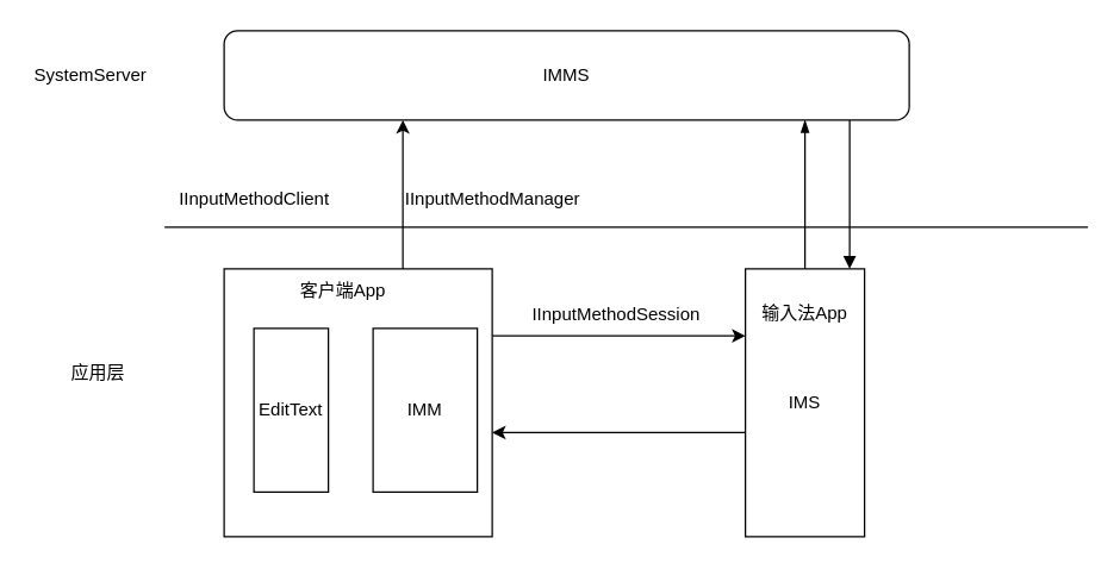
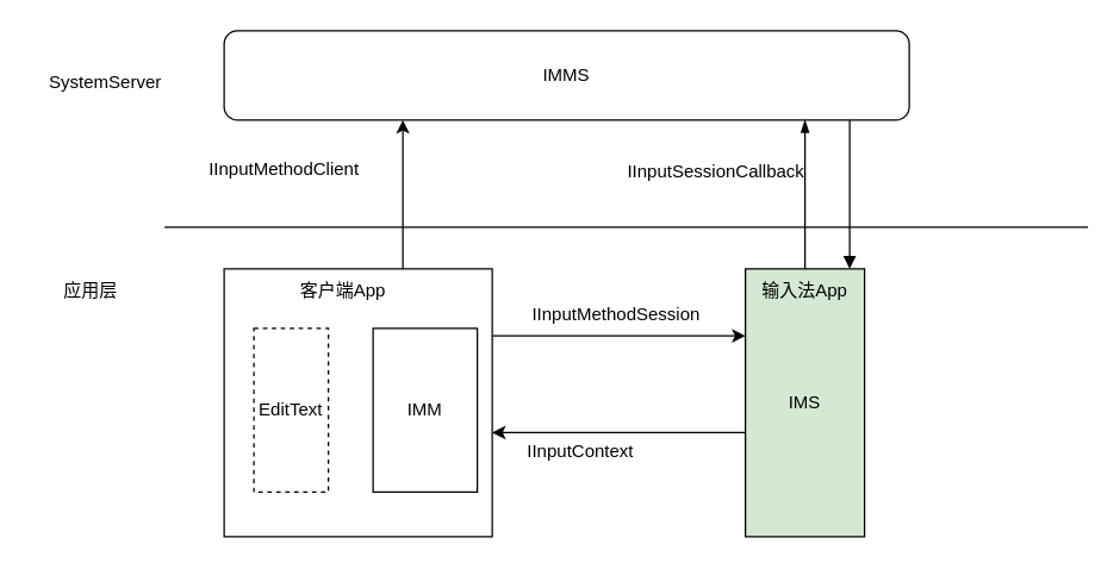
  <mxCell id="0" />
  <mxCell id="1" parent="0" />
  <mxCell id="2" style="edgeStyle=orthogonalEdgeStyle;rounded=0;orthogonalLoop=1;jettySize=auto;html=1;startArrow=blockThin;startFill=1;endArrow=none;" edge="1" parent="1" source="3" target="11"><mxGeometry relative="1" as="geometry"><Array as="points"><mxPoint x="540" y="100" /><mxPoint x="540" y="100" /></Array></mxGeometry></mxCell>
  <mxCell id="3" value="IMMS" style="whiteSpace=wrap;html=1;fontSize=12;rounded=1;" parent="1" vertex="1"><mxGeometry x="150" y="20" width="460" height="60" as="geometry" /></mxCell>
  <mxCell id="4" style="edgeStyle=orthogonalEdgeStyle;rounded=0;orthogonalLoop=1;jettySize=auto;html=1;entryX=0;entryY=0.25;entryDx=0;entryDy=0;exitX=1;exitY=0.25;exitDx=0;exitDy=0;fontSize=12;" parent="1" source="6" target="11" edge="1"><mxGeometry relative="1" as="geometry" /></mxCell>
  <mxCell id="5" value="IInputMethodSession" style="edgeLabel;html=1;align=center;verticalAlign=middle;resizable=0;points=[];fontSize=12;" parent="4" vertex="1" connectable="0"><mxGeometry x="-0.273" y="8" relative="1" as="geometry"><mxPoint x="20" y="-7" as="offset" /></mxGeometry></mxCell>
  <mxCell id="6" value="" style="whiteSpace=wrap;html=1;aspect=fixed;fontSize=12;" parent="1" vertex="1"><mxGeometry x="150" y="180" width="180" height="180" as="geometry" /></mxCell>
  <mxCell id="7" value="客户端App" style="text;html=1;align=center;verticalAlign=middle;whiteSpace=wrap;rounded=0;fontSize=12;" parent="1" vertex="1"><mxGeometry x="200" y="180" width="60" height="30" as="geometry" /></mxCell>
- <mxCell id="8" value="EditText" style="rounded=0;whiteSpace=wrap;html=1;fontSize=12;" parent="1" vertex="1"><mxGeometry x="170" y="220" width="50" height="110" as="geometry" /></mxCell>
+ <mxCell id="8" value="EditText" style="rounded=0;whiteSpace=wrap;html=1;fontSize=12;dashed=1;" parent="1" vertex="1"><mxGeometry x="170" y="220" width="50" height="110" as="geometry" /></mxCell>
  <mxCell id="9" value="IMM" style="rounded=0;whiteSpace=wrap;html=1;fontSize=12;" parent="1" vertex="1"><mxGeometry x="250" y="220" width="70" height="110" as="geometry" /></mxCell>
  <mxCell id="10" style="edgeStyle=orthogonalEdgeStyle;rounded=0;orthogonalLoop=1;jettySize=auto;html=1;fontSize=12;" parent="1" source="11" edge="1"><mxGeometry relative="1" as="geometry"><mxPoint x="330" y="290" as="targetPoint" /><Array as="points"><mxPoint x="330" y="290" /></Array></mxGeometry></mxCell>
- <mxCell id="11" value="IMS" style="rounded=0;whiteSpace=wrap;html=1;fontSize=12;" parent="1" vertex="1"><mxGeometry x="500" y="180" width="80" height="180" as="geometry" /></mxCell>
- <mxCell id="12" value="输入法App" style="text;html=1;align=center;verticalAlign=middle;whiteSpace=wrap;rounded=0;fontSize=12;" parent="1" vertex="1"><mxGeometry x="510" y="195" width="60" height="30" as="geometry" /></mxCell>
+ <mxCell id="11" value="IMS" style="rounded=0;whiteSpace=wrap;html=1;fontSize=12;fillColor=#d5e8d4;" parent="1" vertex="1"><mxGeometry x="500" y="180" width="80" height="180" as="geometry" /></mxCell>
+ <mxCell id="12" value="输入法App" style="text;html=1;align=center;verticalAlign=middle;whiteSpace=wrap;rounded=0;fontSize=12;" parent="1" vertex="1"><mxGeometry x="510" y="180" width="60" height="30" as="geometry" /></mxCell>
  <mxCell id="13" style="edgeStyle=orthogonalEdgeStyle;rounded=0;orthogonalLoop=1;jettySize=auto;html=1;startArrow=block;startFill=1;endArrow=none;fontSize=12;" parent="1" source="11" target="3" edge="1"><mxGeometry relative="1" as="geometry"><Array as="points"><mxPoint x="570" y="130" /><mxPoint x="570" y="130" /></Array></mxGeometry></mxCell>
  <mxCell id="14" style="edgeStyle=orthogonalEdgeStyle;rounded=0;orthogonalLoop=1;jettySize=auto;html=1;fontSize=12;" parent="1" source="6" target="3" edge="1"><mxGeometry relative="1" as="geometry"><Array as="points"><mxPoint x="270" y="110" /><mxPoint x="270" y="110" /></Array></mxGeometry></mxCell>
- <mxCell id="15" value="IInputMethodManager" style="text;html=1;align=center;verticalAlign=middle;resizable=0;points=[];autosize=1;strokeColor=none;fillColor=none;fontSize=12;" parent="1" vertex="1"><mxGeometry x="260" y="118" width="140" height="30" as="geometry" /></mxCell>
- <mxCell id="16" value="IInputMethodClient" style="text;html=1;align=center;verticalAlign=middle;resizable=0;points=[];autosize=1;strokeColor=none;fillColor=none;fontSize=12;" parent="1" vertex="1"><mxGeometry x="110" y="118" width="120" height="30" as="geometry" /></mxCell>
+ <mxCell id="16" value="IInputMethodClient" style="text;html=1;align=center;verticalAlign=middle;resizable=0;points=[];autosize=1;strokeColor=none;fillColor=none;fontSize=12;" parent="1" vertex="1"><mxGeometry x="130" y="98" width="120" height="30" as="geometry" /></mxCell>
+ <mxCell id="17" value="IInputContext" style="text;html=1;align=center;verticalAlign=middle;resizable=0;points=[];autosize=1;strokeColor=none;fillColor=none;fontSize=12;" parent="1" vertex="1"><mxGeometry x="344" y="288" width="90" height="30" as="geometry" /></mxCell>
  <mxCell id="18" value="" style="line;strokeWidth=1;fillColor=none;align=left;verticalAlign=middle;spacingTop=-1;spacingLeft=3;spacingRight=3;rotatable=0;labelPosition=right;points=[];portConstraint=eastwest;strokeColor=inherit;" parent="1" vertex="1"><mxGeometry x="110" y="148" width="620" height="8" as="geometry" /></mxCell>
- <mxCell id="19" value="应用层" style="text;html=1;align=center;verticalAlign=middle;resizable=0;points=[];autosize=1;strokeColor=none;fillColor=none;" parent="1" vertex="1"><mxGeometry x="35" y="235" width="60" height="30" as="geometry" /></mxCell>
- <mxCell id="20" value="SystemServer" style="text;html=1;align=center;verticalAlign=middle;resizable=0;points=[];autosize=1;strokeColor=none;fillColor=none;" parent="1" vertex="1"><mxGeometry x="10" y="35" width="100" height="30" as="geometry" /></mxCell>
+ <mxCell id="19" value="应用层" style="text;html=1;align=center;verticalAlign=middle;resizable=0;points=[];autosize=1;strokeColor=none;fillColor=none;" parent="1" vertex="1"><mxGeometry x="30" y="180" width="60" height="30" as="geometry" /></mxCell>
+ <mxCell id="20" value="SystemServer" style="text;html=1;align=center;verticalAlign=middle;resizable=0;points=[];autosize=1;strokeColor=none;fillColor=none;" parent="1" vertex="1"><mxGeometry x="20" y="40" width="100" height="30" as="geometry" /></mxCell>
+ <mxCell id="21" value="IInputSessionCallback" style="text;html=1;align=center;verticalAlign=middle;resizable=0;points=[];autosize=1;strokeColor=none;fillColor=none;" vertex="1" parent="1"><mxGeometry x="410" y="100" width="140" height="30" as="geometry" /></mxCell>
